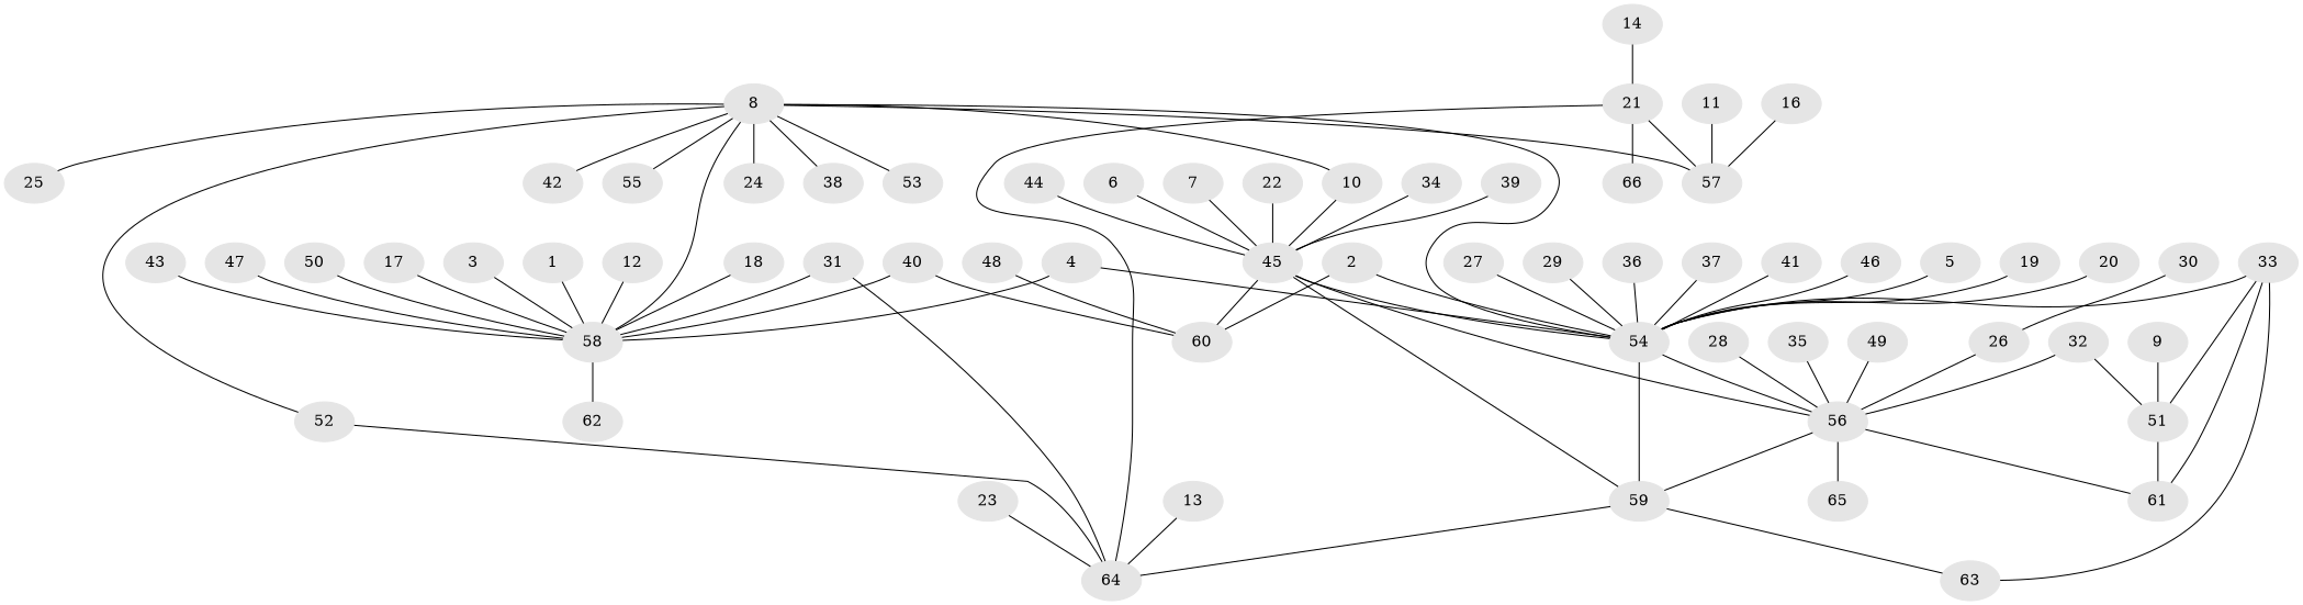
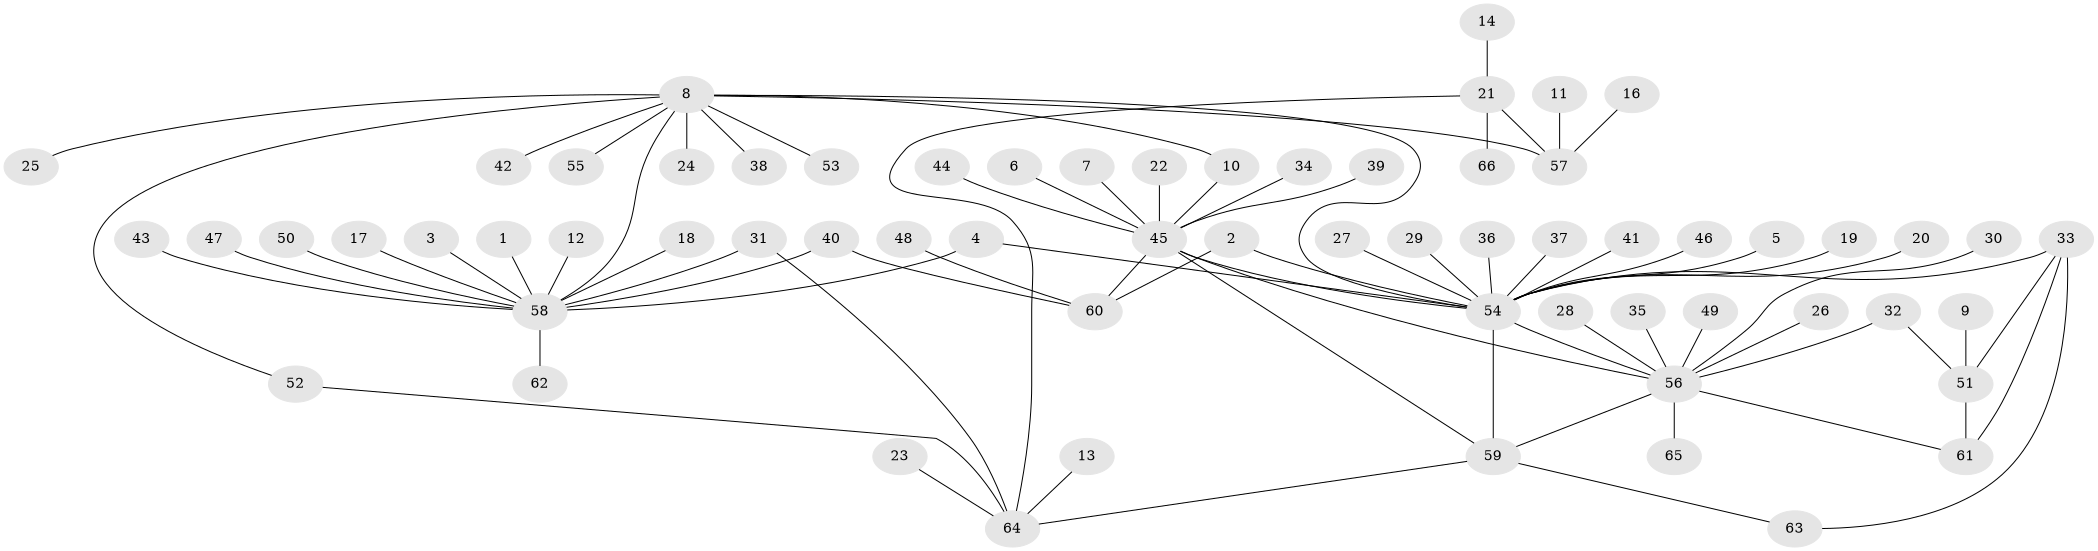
  graph {
    node [color=gray90 style=filled]
    edge [weight=1.0]
    1
    58
    62
    2
    54
    60
    59
    56
    3
    4
    5
    6
    45
    7
    8
    10
    24
    25
    38
    42
    52
    53
    55
    57
    64
    63
    9
    51
    61
    11
    12
    13
    14
    21
    66
    16
    17
    18
    19
    20
    22
    23
    26
    65
    27
    28
    29
    30
    31
    32
    33
    34
    35
    36
    37
    39
    40
    41
    43
    44
    46
    47
    48
    49
    50
    1 -- 58
    58 -- 62
    2 -- 54
    2 -- 60
    54 -- 59
    54 -- 56
    59 -- 64
    59 -- 63
    56 -- 59
    56 -- 61
    56 -- 65
    3 -- 58
    4 -- 58
    4 -- 54
    5 -- 54
    6 -- 45
    45 -- 54
    45 -- 60
    45 -- 59
    45 -- 56
    7 -- 45
    8 -- 58
    8 -- 54
    8 -- 10
    8 -- 24
    8 -- 25
    8 -- 38
    8 -- 42
    8 -- 52
    8 -- 53
    8 -- 55
    8 -- 57
    10 -- 45
    52 -- 64
    9 -- 51
    51 -- 61
    11 -- 57
    12 -- 58
    13 -- 64
    14 -- 21
    21 -- 57
    21 -- 64
    21 -- 66
    16 -- 57
    17 -- 58
    18 -- 58
    19 -- 54
    20 -- 54
    22 -- 45
    23 -- 64
    26 -- 56
    27 -- 54
    28 -- 56
    29 -- 54
-   30 -- 26
+   30 -- 56
    31 -- 58
    31 -- 64
    32 -- 56
    32 -- 51
    33 -- 54
    33 -- 63
    33 -- 51
    33 -- 61
    34 -- 45
    35 -- 56
    36 -- 54
    37 -- 54
    39 -- 45
    40 -- 58
    40 -- 60
    41 -- 54
    43 -- 58
    44 -- 45
    46 -- 54
    47 -- 58
    48 -- 60
    49 -- 56
    50 -- 58
  }
